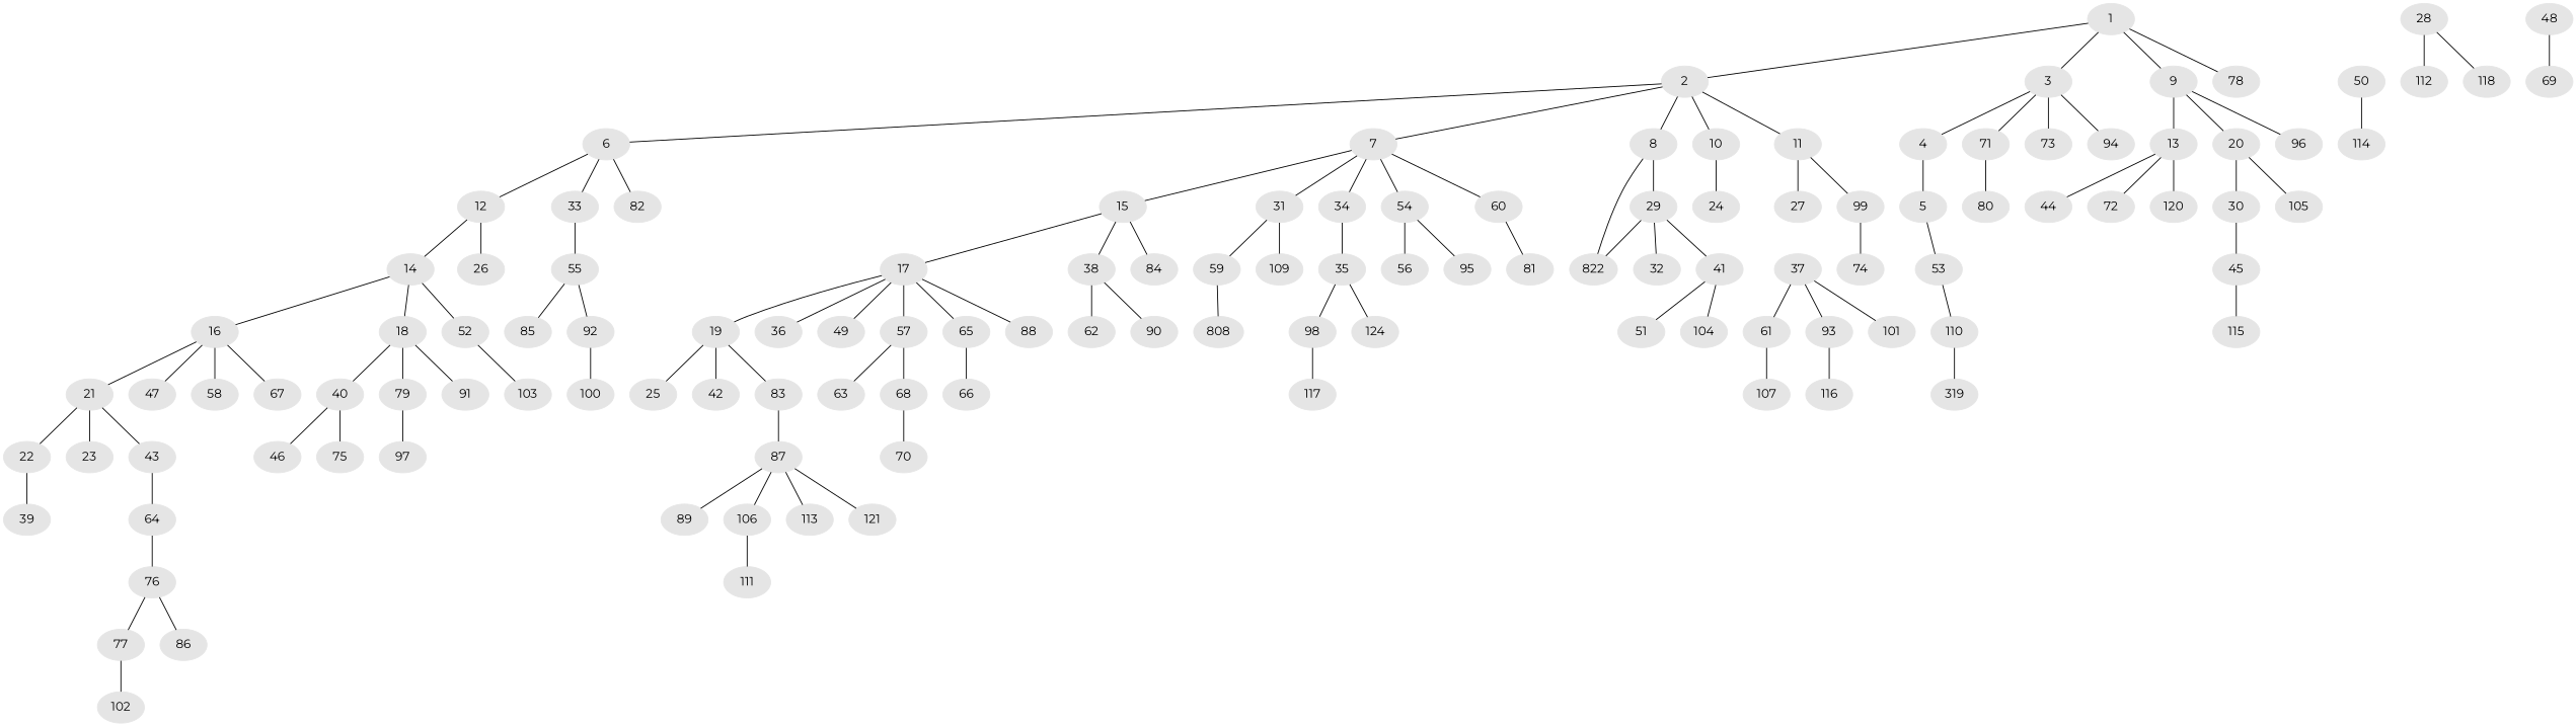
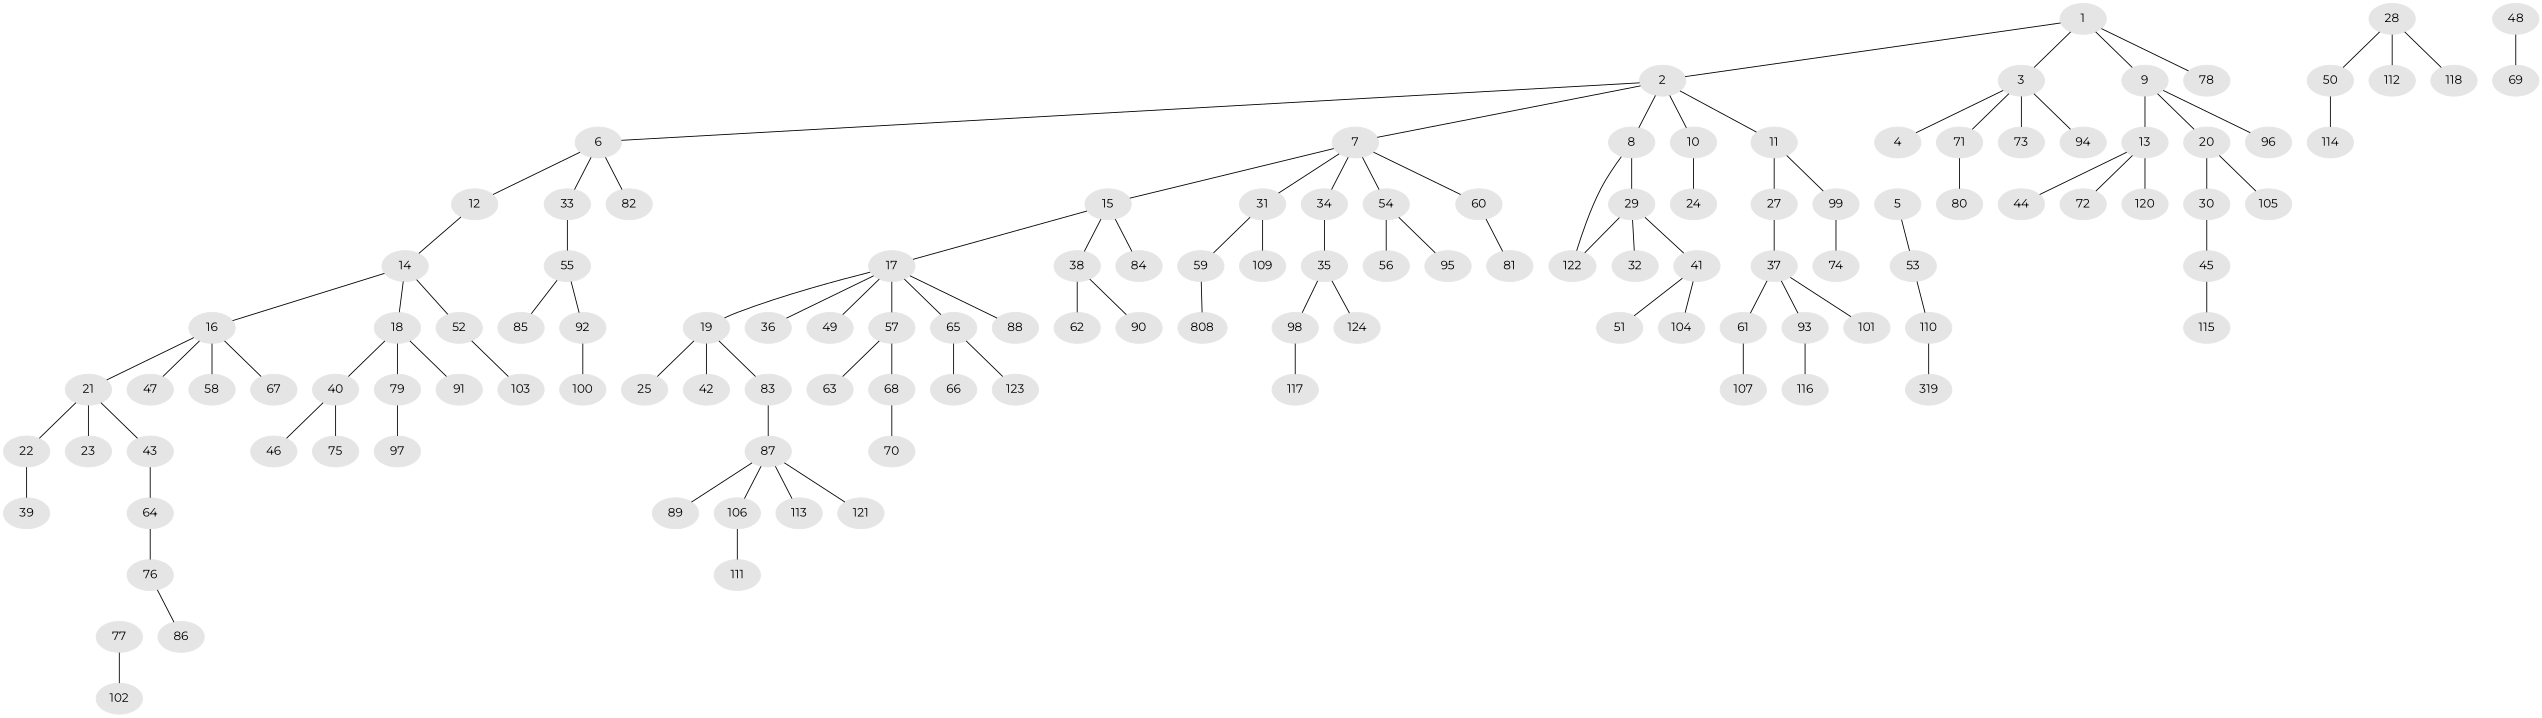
  graph {
    fontname=Montserrat
    node [color=gray90 fontname=Montserrat style=filled]
    edge [fontname=Montserrat]
    1
    2
    3
    9
    78
    6
    7
    8
    10
    11
    4
    71
    73
    94
    13
    20
    96
    12
    33
    82
    15
    31
    34
    54
    60
    29
-   122 [label=822]
+   122
    24
    27
    99
    5
    80
    53
    110
    14
-   26
    55
    17
    38
    84
    59
    109
    35
    56
    95
    81
    32
    41
    44
    72
    120
    30
    105
    37
    74
    16
    18
    52
    21
    47
    58
    67
    40
    79
    91
    103
    19
    36
    49
    57
    65
    88
    62
    90
    22
    23
    43
    25
    42
    83
    63
    68
    66
+   123
    46
    75
    97
    87
    45
    39
    28
    50
    112
    118
    64
    61
    93
    101
    114
    51
    104
    48
    69
    115
    n105 [label=808]
    85
    92
    98
    124
    117
    107
    116
    76
    n114 [label=319]
    100
    70
    77
    86
    102
    89
    106
    113
    121
    111
    1 -- 2
    1 -- 3
    1 -- 9
    1 -- 78
    2 -- 6
    2 -- 7
    2 -- 8
    2 -- 10
    2 -- 11
    3 -- 4
    3 -- 71
    3 -- 73
    3 -- 94
    9 -- 13
    9 -- 20
    9 -- 96
    6 -- 12
    6 -- 33
    6 -- 82
    7 -- 15
    7 -- 31
    7 -- 34
    7 -- 54
    7 -- 60
    8 -- 29
    8 -- 122
    10 -- 24
    11 -- 27
    11 -- 99
-   4 -- 5
    71 -- 80
    13 -- 44
    13 -- 72
    13 -- 120
    20 -- 30
    20 -- 105
    12 -- 14
-   12 -- 26
    33 -- 55
    15 -- 17
    15 -- 38
    15 -- 84
    31 -- 59
    31 -- 109
    34 -- 35
    54 -- 56
    54 -- 95
    60 -- 81
    29 -- 122
    29 -- 32
    29 -- 41
+   27 -- 37
    99 -- 74
    5 -- 53
    53 -- 110
    110 -- n114
    14 -- 16
    14 -- 18
    14 -- 52
    55 -- 85
    55 -- 92
    17 -- 19
    17 -- 36
    17 -- 49
    17 -- 57
    17 -- 65
    17 -- 88
    38 -- 62
    38 -- 90
    59 -- n105
    35 -- 98
    35 -- 124
    41 -- 51
    41 -- 104
    30 -- 45
    37 -- 61
    37 -- 93
    37 -- 101
    16 -- 21
    16 -- 47
    16 -- 58
    16 -- 67
    18 -- 40
    18 -- 79
    18 -- 91
    52 -- 103
    21 -- 22
    21 -- 23
    21 -- 43
    40 -- 46
    40 -- 75
    79 -- 97
    19 -- 25
    19 -- 42
    19 -- 83
    57 -- 63
    57 -- 68
    65 -- 66
+   65 -- 123
    22 -- 39
    43 -- 64
    83 -- 87
    68 -- 70
    87 -- 89
    87 -- 106
    87 -- 113
    87 -- 121
    45 -- 115
+   28 -- 50
    28 -- 112
    28 -- 118
    50 -- 114
    64 -- 76
    61 -- 107
    93 -- 116
    48 -- 69
    92 -- 100
    98 -- 117
-   76 -- 77
    76 -- 86
    77 -- 102
    106 -- 111
  }
